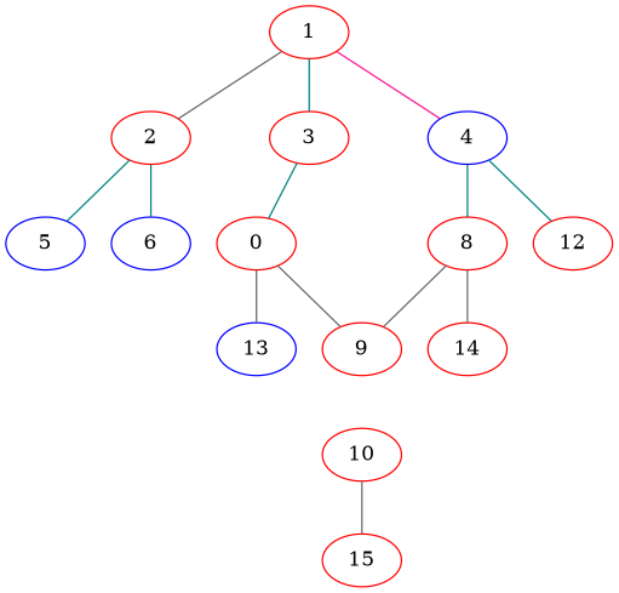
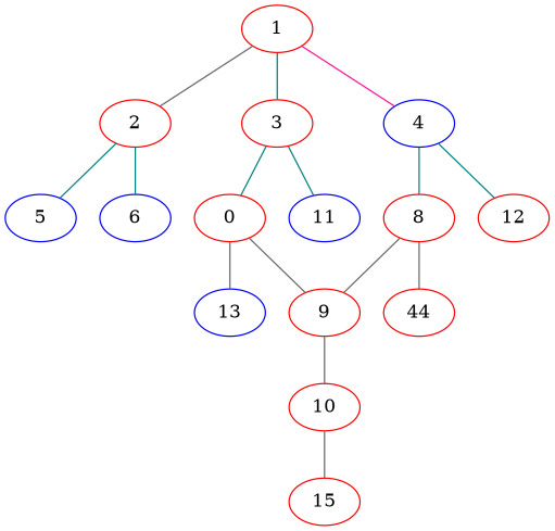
  graph {
    node [chem=C color=red]
    edge [color=teal valence=1]
    2 [chem=N]
    1
    3
    4 [color=blue]
    5 [chem=O color=blue]
    6 [chem=O color=blue]
    n7 [label=0]
+   11 [chem=H color=blue]
    8
    12 [chem=H]
    9
    13 [chem=H color=blue]
-   14 [chem=H]
+   14 [chem=H label=44]
    10 [chem=S]
    15 [chem=H]
    2 -- 5 [valence=2]
    2 -- 6
    1 -- 2 [color=gray40]
    1 -- 3 [valence=2]
    1 -- 4 [color=deeppink]
    3 -- n7
+   3 -- 11
    4 -- 8 [valence=2]
    4 -- 12
    n7 -- 9 [color=gray40 valence=2]
    n7 -- 13 [color=gray40]
    8 -- 9 [color=gray40]
    8 -- 14 [color=gray40]
+   9 -- 10 [color=gray40]
    10 -- 15 [color=gray40]
  }
